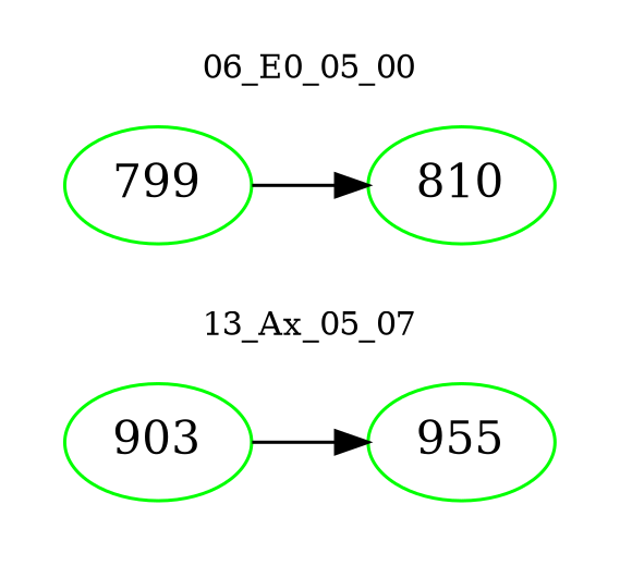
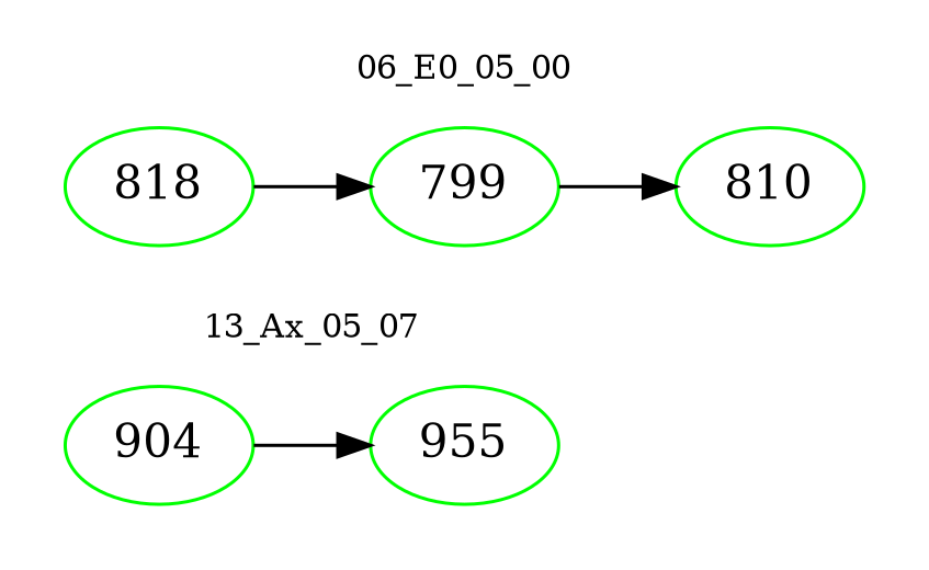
  digraph {
    rankdir=LR
    node [color=green]
    edge [color=black]
-   n1 [label=903]
+   n1 [label=904]
    n2 [label=955]
+   n3 [label=818]
    n4 [label=799]
    n5 [label=810]
    subgraph cluster_1 {
      color=white
      fontsize=10
      label="13_Ax_05_07"
      n1
      n2
    }
    subgraph cluster_2 {
      color=white
      fontsize=10
      label="06_E0_05_00"
+     n3
      n4
      n5
    }
    n1 -> n2
+   n3 -> n4
    n4 -> n5
  }
